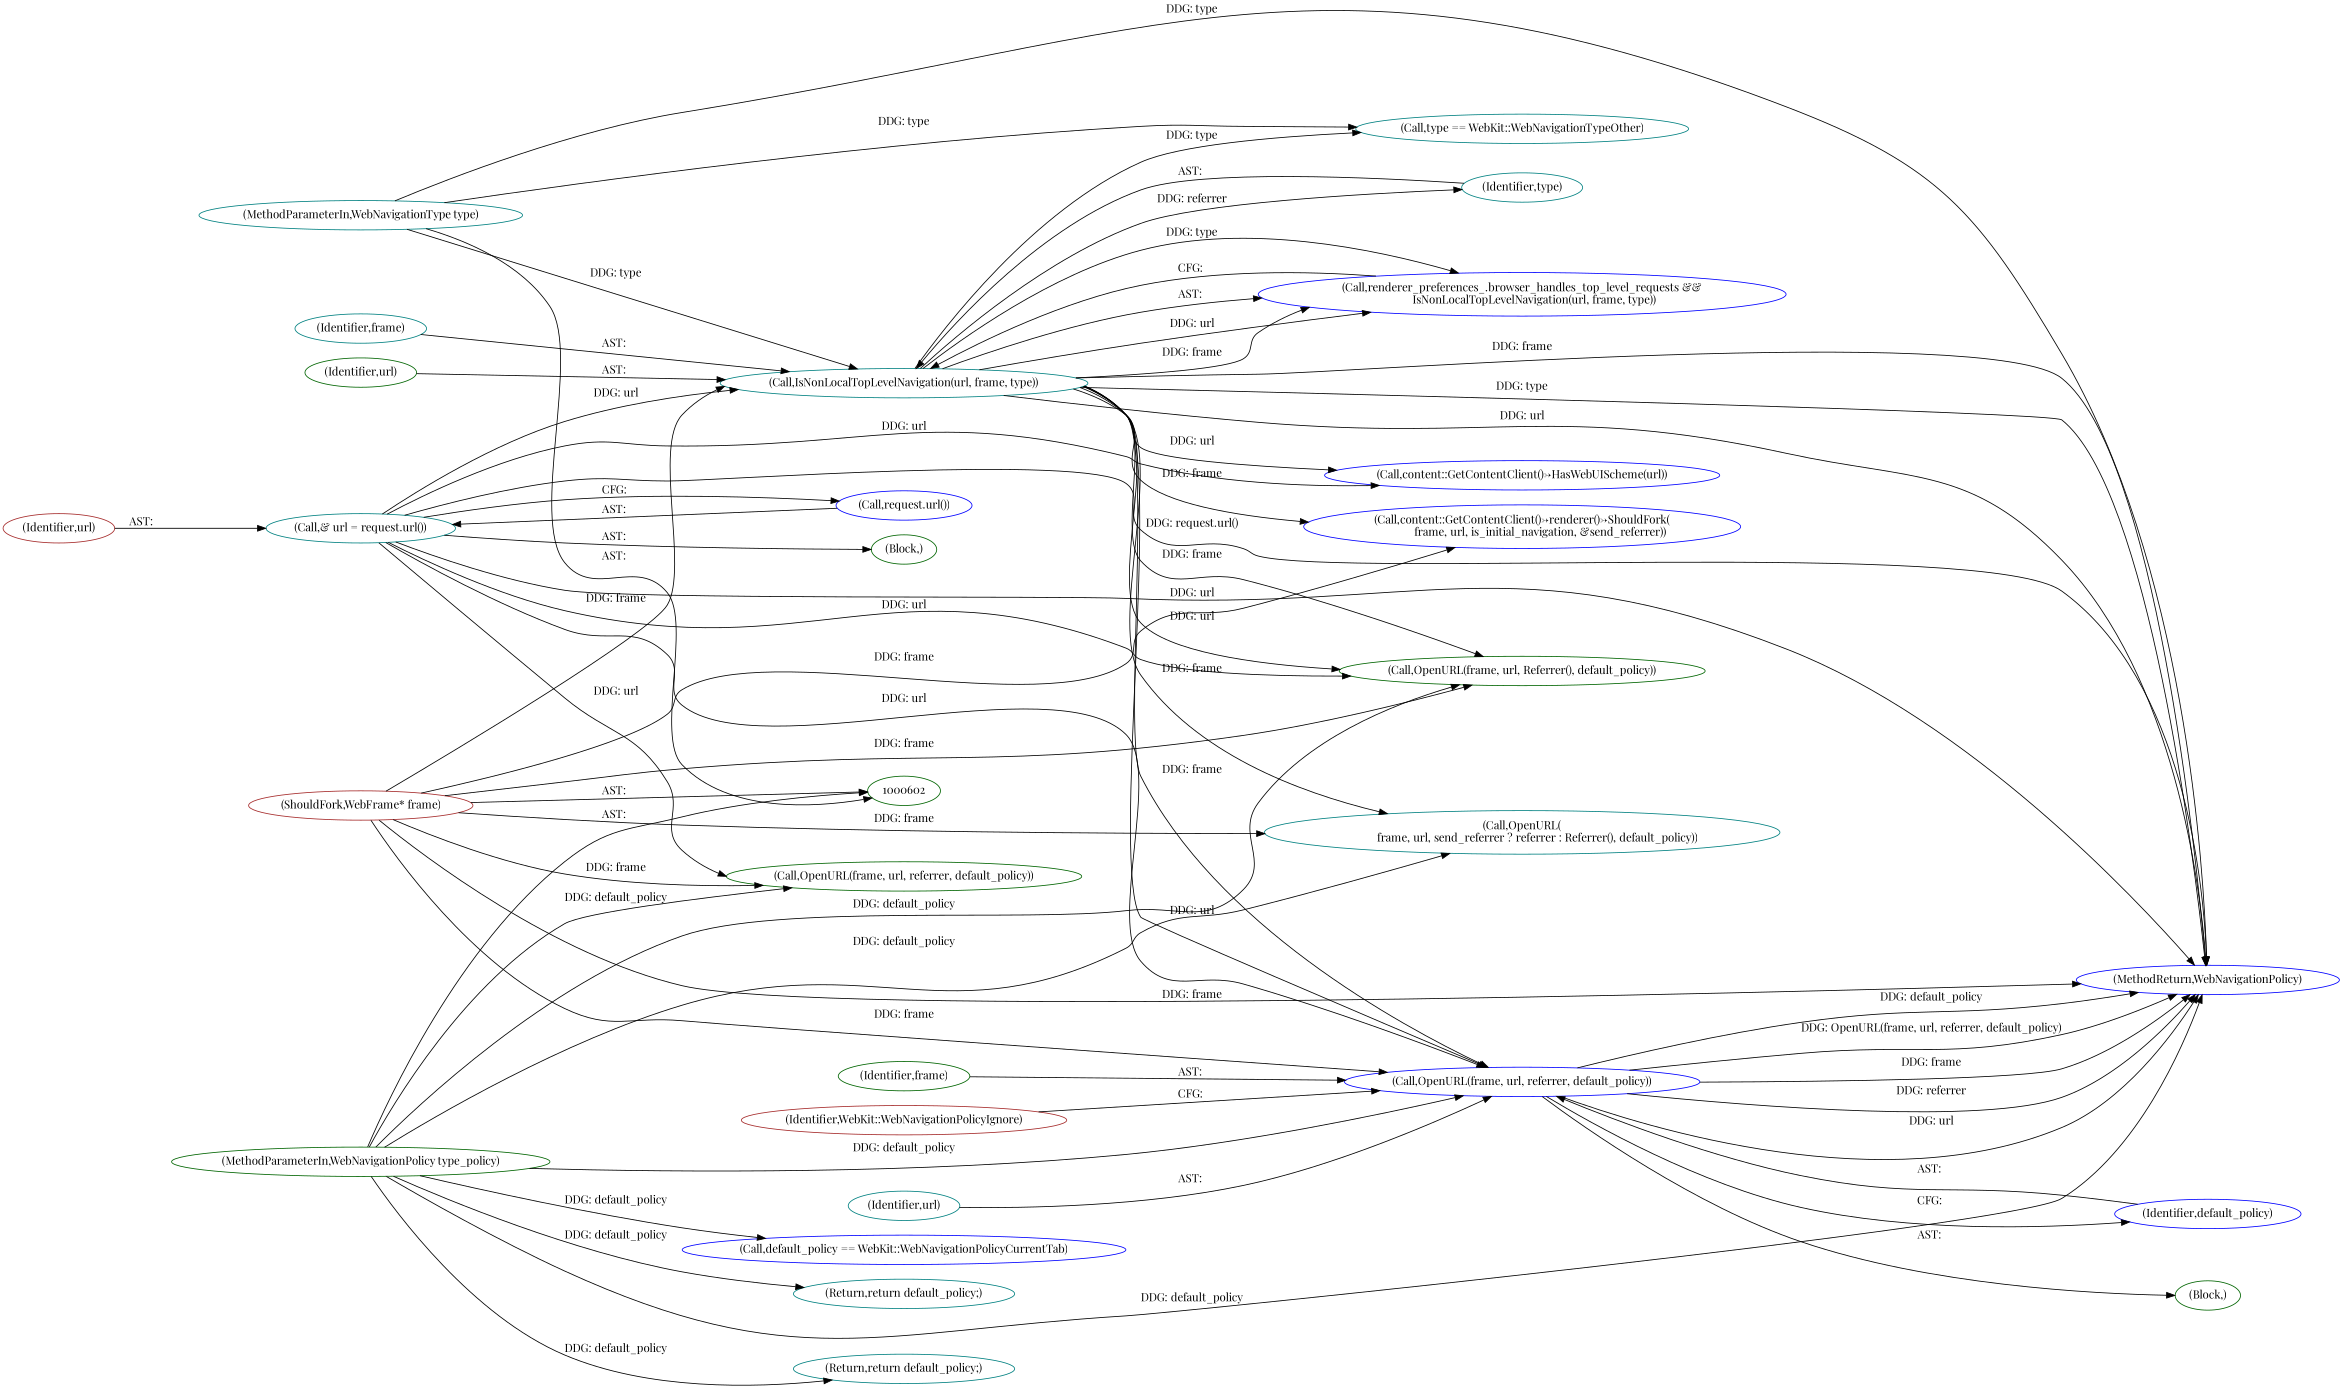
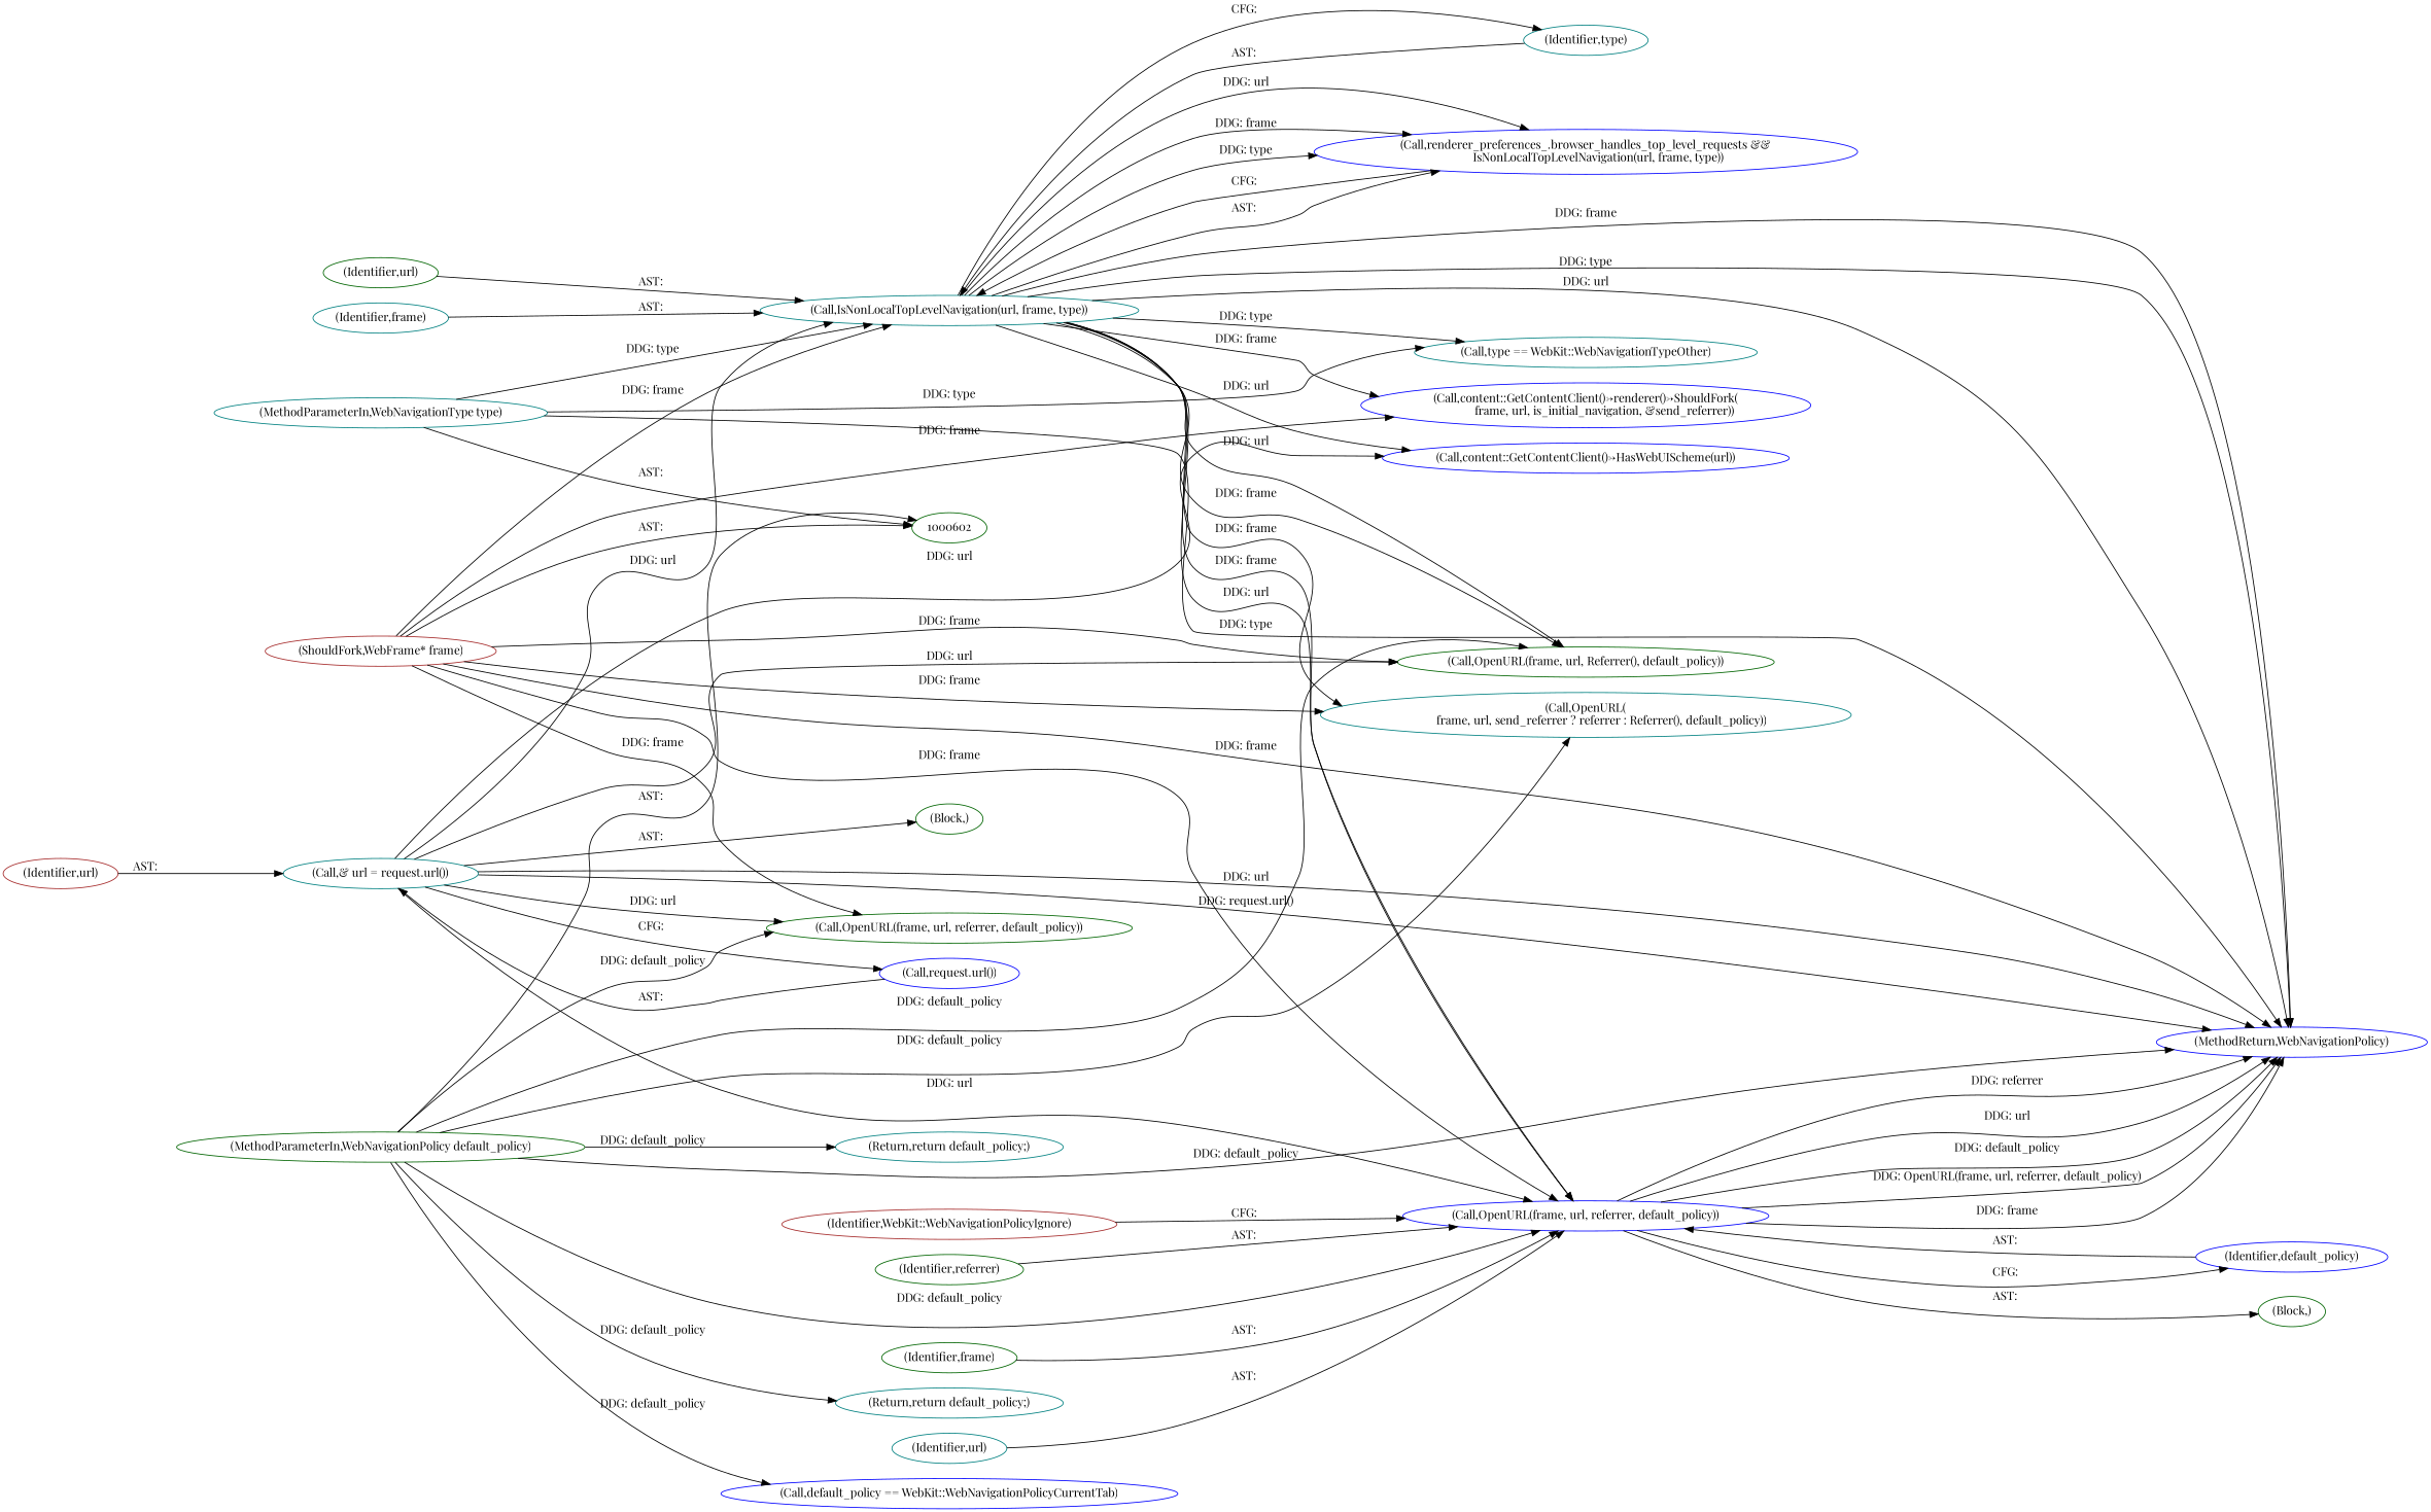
  digraph {
    fontname="Playfair Display"
    rankdir=LR
    node [color=teal fontname="Playfair Display"]
    edge [fontname="Playfair Display"]
    n1 [color=blue label="(Call,OpenURL(frame, url, referrer, default_policy))"]
    n2 [color=blue label="(MethodReturn,WebNavigationPolicy)"]
    n3 [color=blue label="(Identifier,default_policy)"]
    n4 [color=darkgreen label="(Block,)"]
    n5 [label="(Call,IsNonLocalTopLevelNavigation(url, frame, type))"]
    n6 [label="(Call,OpenURL(\n          frame, url, send_referrer ? referrer : Referrer(), default_policy))"]
    n7 [label="(Call,type == WebKit::WebNavigationTypeOther)"]
    n8 [color=blue label="(Call,renderer_preferences_.browser_handles_top_level_requests &&\n        IsNonLocalTopLevelNavigation(url, frame, type))"]
    n9 [color=darkgreen label="(Call,OpenURL(frame, url, Referrer(), default_policy))"]
    n10 [label="(Identifier,type)"]
    n11 [color=blue label="(Call,content::GetContentClient()->HasWebUIScheme(url))"]
    n12 [color=blue label="(Call,content::GetContentClient()->renderer()->ShouldFork(\n            frame, url, is_initial_navigation, &send_referrer))"]
    n13 [label="(Call,& url = request.url())"]
    n14 [color=darkgreen label="(Block,)"]
    n15 [color=blue label="(Call,request.url())"]
    n16 [color=darkgreen label="(Call,OpenURL(frame, url, referrer, default_policy))"]
    n17 [color=brown label="(ShouldFork,WebFrame* frame)"]
    n18 [color=darkgreen label=1000602]
    n19 [label="(MethodParameterIn,WebNavigationType type)"]
-   n20 [color=darkgreen label="(MethodParameterIn,WebNavigationPolicy type_policy)"]
+   n20 [color=darkgreen label="(MethodParameterIn,WebNavigationPolicy default_policy)"]
    n21 [label="(Return,return default_policy;)"]
    n22 [label="(Return,return default_policy;)"]
    n23 [color=blue label="(Call,default_policy == WebKit::WebNavigationPolicyCurrentTab)"]
    n24 [color=darkgreen label="(Identifier,frame)"]
    n25 [color=darkgreen label="(Identifier,url)"]
    n26 [label="(Identifier,frame)"]
    n27 [label="(Identifier,url)"]
    n28 [color=brown label="(Identifier,WebKit::WebNavigationPolicyIgnore)"]
    n29 [color=brown label="(Identifier,url)"]
+   n30 [color=darkgreen label="(Identifier,referrer)"]
    n1 -> n2 [label="DDG: OpenURL(frame, url, referrer, default_policy)"]
    n1 -> n2 [label="DDG: frame"]
    n1 -> n2 [label="DDG: referrer"]
    n1 -> n2 [label="DDG: url"]
    n1 -> n2 [label="DDG: default_policy"]
    n1 -> n3 [label="CFG: "]
    n1 -> n4 [label="AST: "]
    n3 -> n1 [label="AST: "]
    n5 -> n1 [label="DDG: frame"]
    n5 -> n1 [label="DDG: url"]
    n5 -> n2 [label="DDG: frame"]
    n5 -> n2 [label="DDG: type"]
    n5 -> n2 [label="DDG: url"]
    n5 -> n6 [label="DDG: frame"]
    n5 -> n7 [label="DDG: type"]
    n5 -> n8 [label="AST: "]
    n5 -> n8 [label="DDG: url"]
    n5 -> n8 [label="DDG: frame"]
    n5 -> n8 [label="DDG: type"]
    n5 -> n9 [label="DDG: frame"]
    n5 -> n9 [label="DDG: url"]
-   n5 -> n10 [label="DDG: referrer"]
+   n5 -> n10 [label="CFG: "]
    n5 -> n11 [label="DDG: url"]
    n5 -> n12 [label="DDG: frame"]
    n8 -> n5 [label="CFG: "]
    n10 -> n5 [label="AST: "]
    n13 -> n1 [label="DDG: url"]
    n13 -> n2 [label="DDG: request.url()"]
    n13 -> n2 [label="DDG: url"]
    n13 -> n5 [label="DDG: url"]
    n13 -> n9 [label="DDG: url"]
    n13 -> n11 [label="DDG: url"]
    n13 -> n14 [label="AST: "]
    n13 -> n15 [label="CFG: "]
    n13 -> n16 [label="DDG: url"]
    n15 -> n13 [label="AST: "]
    n17 -> n1 [label="DDG: frame"]
    n17 -> n2 [label="DDG: frame"]
    n17 -> n5 [label="DDG: frame"]
    n17 -> n6 [label="DDG: frame"]
    n17 -> n9 [label="DDG: frame"]
    n17 -> n12 [label="DDG: frame"]
    n17 -> n16 [label="DDG: frame"]
    n17 -> n18 [label="AST: "]
    n19 -> n2 [label="DDG: type"]
    n19 -> n5 [label="DDG: type"]
    n19 -> n7 [label="DDG: type"]
    n19 -> n18 [label="AST: "]
    n20 -> n1 [label="DDG: default_policy"]
    n20 -> n2 [label="DDG: default_policy"]
    n20 -> n6 [label="DDG: default_policy"]
    n20 -> n9 [label="DDG: default_policy"]
    n20 -> n16 [label="DDG: default_policy"]
    n20 -> n18 [label="AST: "]
    n20 -> n21 [label="DDG: default_policy"]
    n20 -> n22 [label="DDG: default_policy"]
    n20 -> n23 [label="DDG: default_policy"]
    n24 -> n1 [label="AST: "]
    n25 -> n5 [label="AST: "]
    n26 -> n5 [label="AST: "]
    n27 -> n1 [label="AST: "]
    n28 -> n1 [label="CFG: "]
    n29 -> n13 [label="AST: "]
+   n30 -> n1 [label="AST: "]
  }
